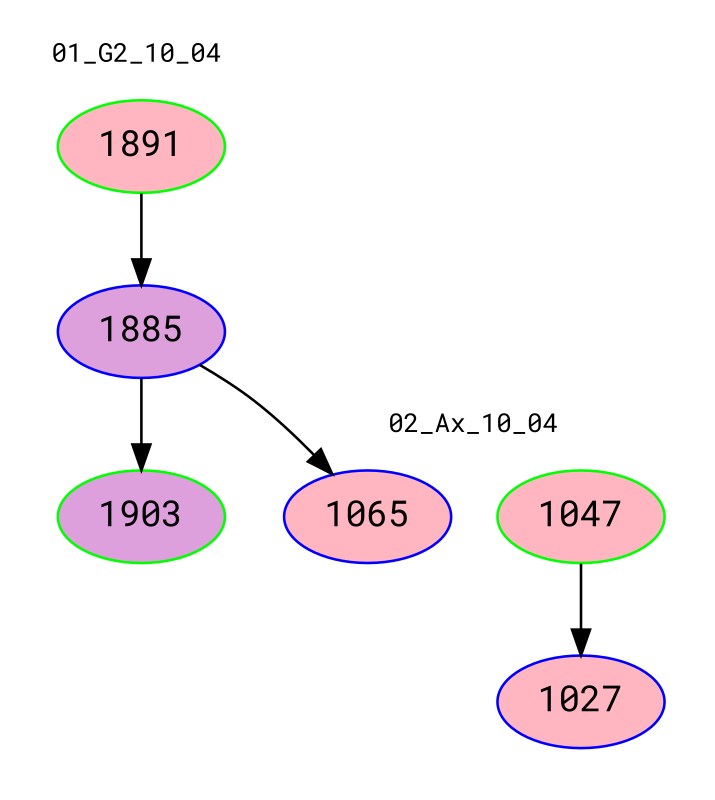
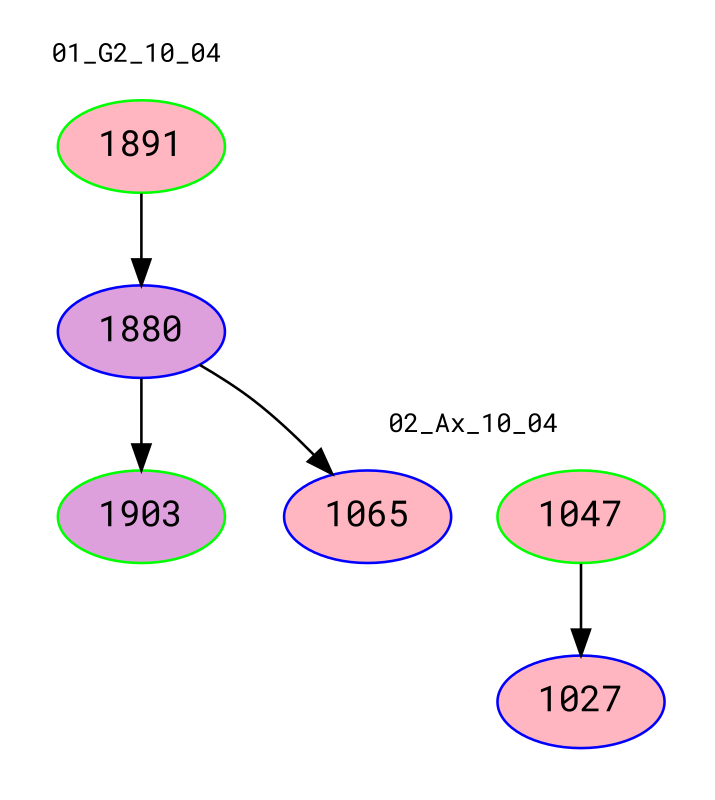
  digraph {
    fontname="Roboto Mono"
    node [color=green fillcolor=lightpink fontname="Roboto Mono" style=filled]
    edge [color=black fontname="Roboto Mono"]
    n1 [label=1047]
    n2 [color=blue label=1027]
    n3 [color=blue label=1065]
    n4 [label=1891]
-   n5 [color=blue fillcolor=plum label=1885]
+   n5 [color=blue fillcolor=plum label=1880]
    n6 [fillcolor=plum label=1903]
    subgraph cluster_1 {
      color=white
      fontsize=10
      label="02_Ax_10_04"
      n1
      n2
      n3
    }
    subgraph cluster_2 {
      color=white
      fontsize=10
      label="01_G2_10_04"
      n4
      n5
      n6
    }
    n1 -> n2
    n4 -> n5
    n5 -> n3
    n5 -> n6
  }
